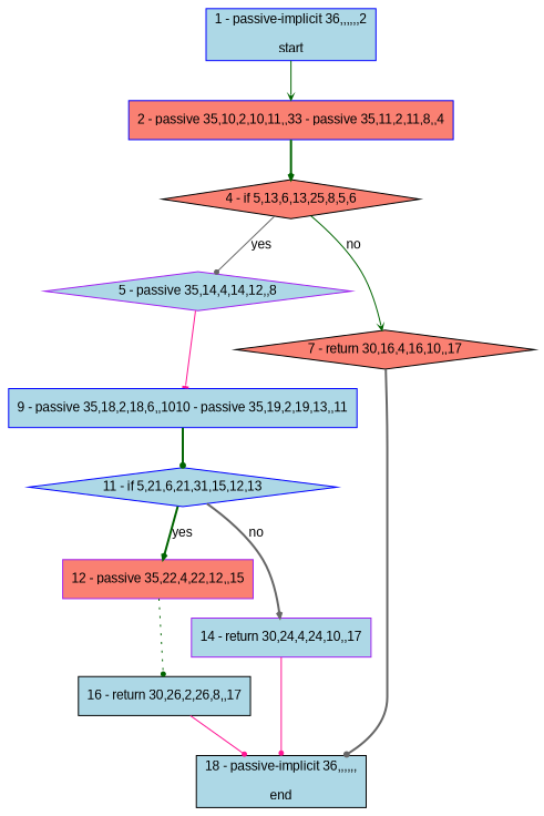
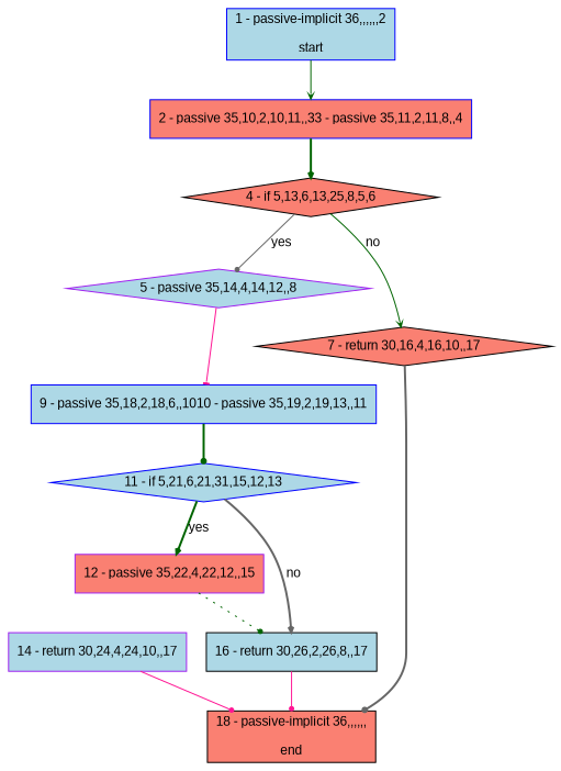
  digraph {
    bgcolor=white
    compound=true
    fillcolor="#FFFFCC"
    fontname=Arial
    fontsize=12
    pack=true
    packmode=clust
    style="rounded,filled"
    node [color=blue compound=true fillcolor=lightblue fixedsize=false fontname=Arial fontsize=12 node_initialized=no shape=box style=filled]
    edge [arrowhead=dot arrowsize=0.5 arrowtail=none color=darkgreen compound=true dir=forward fontcolor=black fontname=Arial fontsize=12 style=solid]
    n1 [fillcolor=salmon label="2 - passive 35,10,2,10,11,,33 - passive 35,11,2,11,8,,4"]
    n2 [color=black fillcolor=salmon label="4 - if 5,13,6,13,25,8,5,6" shape=diamond]
    n3 [color=purple label="5 - passive 35,14,4,14,12,,8" shape=diamond]
    n4 [color=black fillcolor=salmon label="7 - return 30,16,4,16,10,,17" shape=diamond]
    n5 [label="1 - passive-implicit 36,,,,,,2\n\nstart"]
    n6 [label="9 - passive 35,18,2,18,6,,1010 - passive 35,19,2,19,13,,11"]
-   n7 [color=black label="18 - passive-implicit 36,,,,,,\n\nend"]
+   n7 [color=black fillcolor=salmon label="18 - passive-implicit 36,,,,,,\n\nend"]
    n8 [label="11 - if 5,21,6,21,31,15,12,13" shape=diamond]
    n9 [color=purple fillcolor=salmon label="12 - passive 35,22,4,22,12,,15"]
    n10 [color=purple label="14 - return 30,24,4,24,10,,17"]
    n11 [color=black label="16 - return 30,26,2,26,8,,17"]
    n1 -> n2 [arrowhead=vee style=bold]
    n2 -> n3 [color=gray40 label=yes]
    n2 -> n4 [arrowhead=vee label=no]
    n3 -> n6 [arrowhead=tee color=deeppink]
    n4 -> n7 [color=gray40 style=bold]
    n5 -> n1 [arrowhead=vee]
    n6 -> n8 [style=bold]
    n8 -> n9 [arrowhead=vee label=yes style=bold]
-   n8 -> n10 [arrowhead=vee color=gray40 label=no style=bold]
+   n8 -> n11 [arrowhead=vee color=gray40 label=no style=bold]
    n9 -> n11 [style=dotted]
    n10 -> n7 [color=deeppink]
    n11 -> n7 [color=deeppink]
  }
